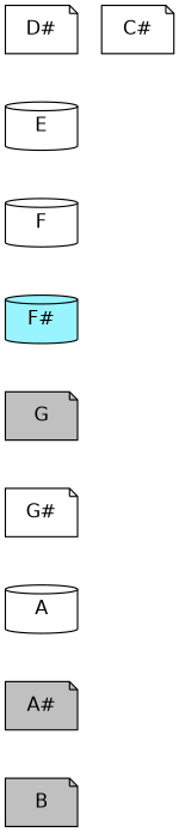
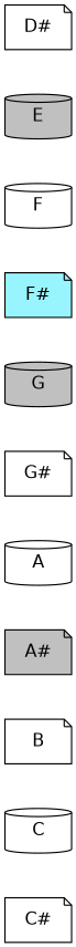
  graph {
    mindist=.1
    node [fillcolor=white fontname=Helvetica margin=0 shape=cylinder style=filled]
    edge [style=invis]
-   E
+   E [fillcolor=gray]
    F
-   "F#" [fillcolor=cadetblue1]
-   G [fillcolor=gray shape=note]
+   "F#" [fillcolor=cadetblue1 shape=note]
+   G [fillcolor=gray]
    "G#" [shape=note]
    A
    "A#" [fillcolor=gray shape=note]
-   B [fillcolor=gray shape=note]
+   B [shape=note]
+   C
    "C#" [shape=note]
    "D#" [shape=note]
    subgraph sub_1 {
      E
      F
      "F#"
      G
      "G#"
      A
      "A#"
      B
+     C
      "C#"
      "D#"
    }
    E -- F
    F -- "F#"
    "F#" -- G
    G -- "G#"
    "G#" -- A
    A -- "A#"
    "A#" -- B
+   B -- C
+   C -- "C#"
    "D#" -- E
  }
